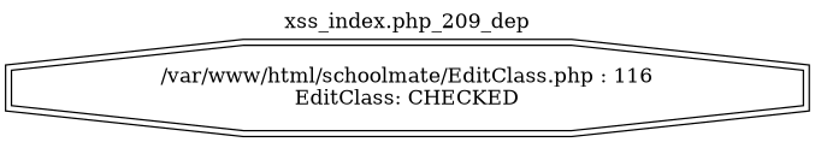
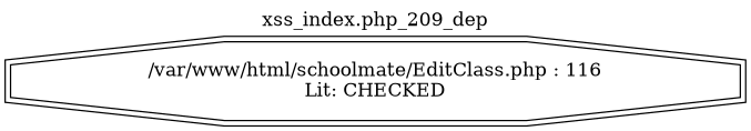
  digraph {
    label="xss_index.php_209_dep"
    labelloc=t
-   n1 [label="/var/www/html/schoolmate/EditClass.php : 116\nEditClass: CHECKED\n" shape=doubleoctagon]
+   n1 [label="/var/www/html/schoolmate/EditClass.php : 116\nLit: CHECKED\n" shape=doubleoctagon]
  }
